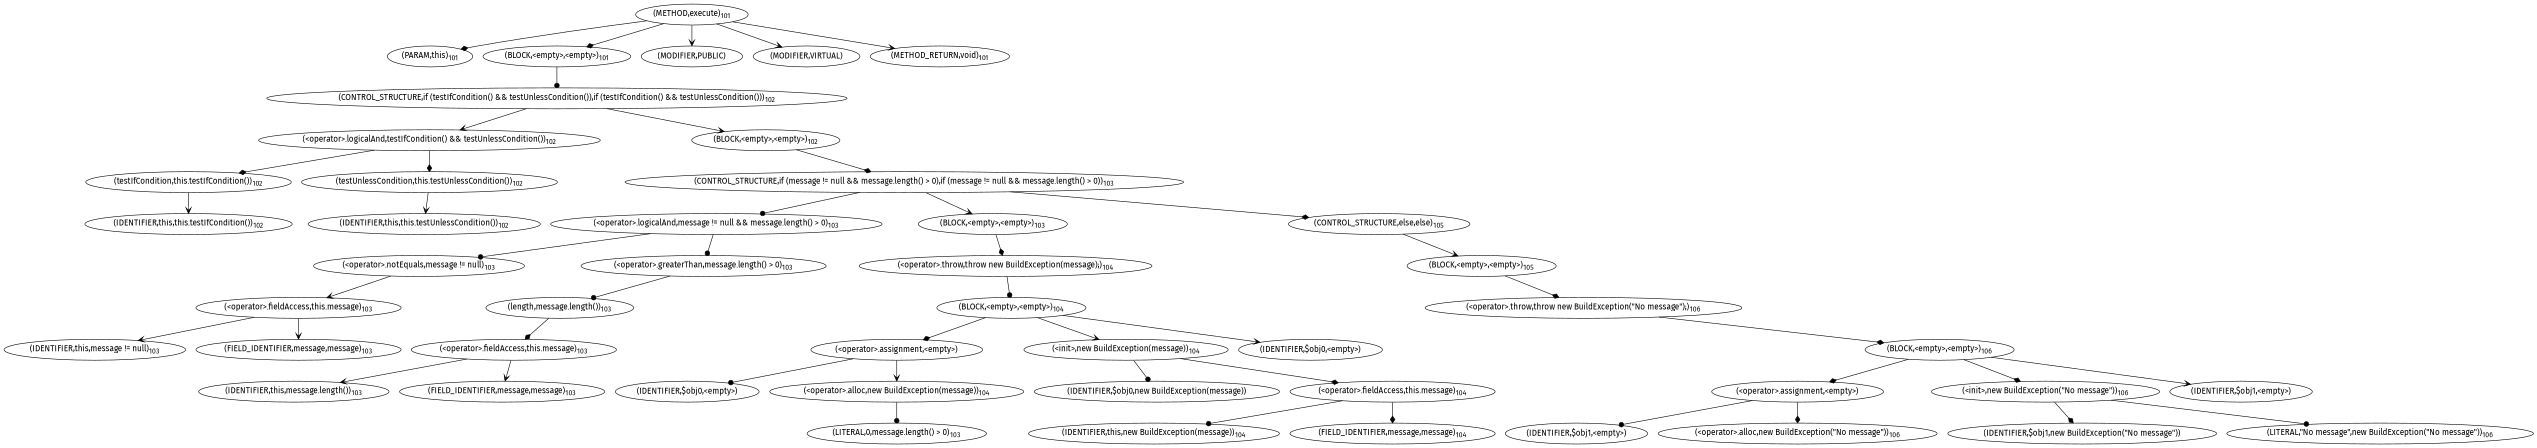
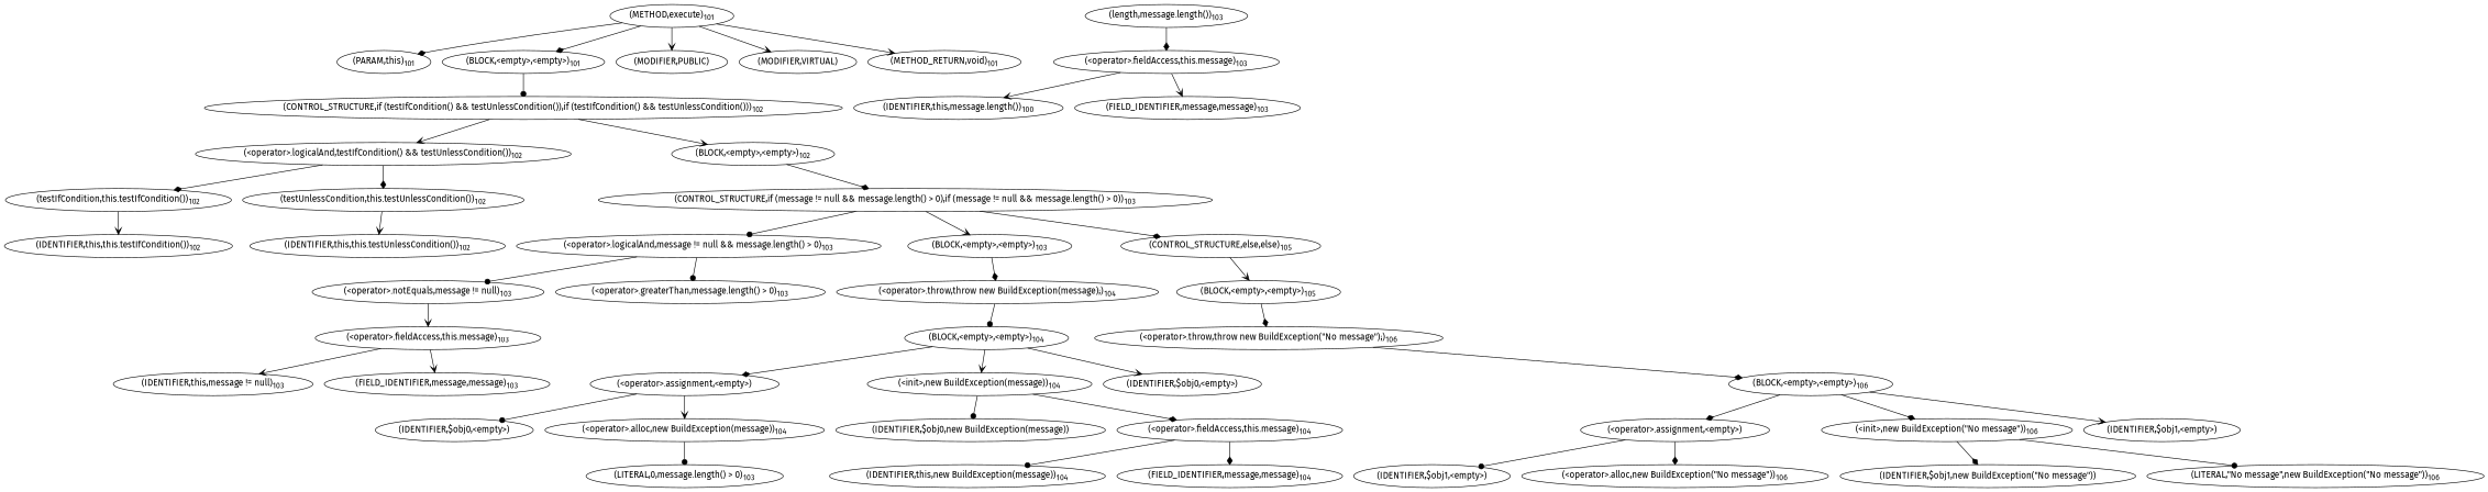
  digraph {
    fontname="Fira Sans"
    node [fontname="Fira Sans"]
    edge [arrowhead=vee fontname="Fira Sans"]
    n1 [label=<(METHOD,execute)<SUB>101</SUB>>]
    n2 [label=<(PARAM,this)<SUB>101</SUB>>]
    n3 [label=<(BLOCK,&lt;empty&gt;,&lt;empty&gt;)<SUB>101</SUB>>]
    n4 [label=<(MODIFIER,PUBLIC)>]
    n5 [label=<(MODIFIER,VIRTUAL)>]
    n6 [label=<(METHOD_RETURN,void)<SUB>101</SUB>>]
    n7 [label=<(CONTROL_STRUCTURE,if (testIfCondition() &amp;&amp; testUnlessCondition()),if (testIfCondition() &amp;&amp; testUnlessCondition()))<SUB>102</SUB>>]
    n8 [label=<(&lt;operator&gt;.logicalAnd,testIfCondition() &amp;&amp; testUnlessCondition())<SUB>102</SUB>>]
    n9 [label=<(BLOCK,&lt;empty&gt;,&lt;empty&gt;)<SUB>102</SUB>>]
    n10 [label=<(testIfCondition,this.testIfCondition())<SUB>102</SUB>>]
    n11 [label=<(testUnlessCondition,this.testUnlessCondition())<SUB>102</SUB>>]
    n12 [label=<(CONTROL_STRUCTURE,if (message != null &amp;&amp; message.length() &gt; 0),if (message != null &amp;&amp; message.length() &gt; 0))<SUB>103</SUB>>]
    n13 [label=<(IDENTIFIER,this,this.testIfCondition())<SUB>102</SUB>>]
    n14 [label=<(IDENTIFIER,this,this.testUnlessCondition())<SUB>102</SUB>>]
    n15 [label=<(&lt;operator&gt;.logicalAnd,message != null &amp;&amp; message.length() &gt; 0)<SUB>103</SUB>>]
    n16 [label=<(BLOCK,&lt;empty&gt;,&lt;empty&gt;)<SUB>103</SUB>>]
    n17 [label=<(CONTROL_STRUCTURE,else,else)<SUB>105</SUB>>]
    n18 [label=<(&lt;operator&gt;.notEquals,message != null)<SUB>103</SUB>>]
    n19 [label=<(&lt;operator&gt;.greaterThan,message.length() &gt; 0)<SUB>103</SUB>>]
    n20 [label=<(&lt;operator&gt;.throw,throw new BuildException(message);)<SUB>104</SUB>>]
    n21 [label=<(BLOCK,&lt;empty&gt;,&lt;empty&gt;)<SUB>105</SUB>>]
    n22 [label=<(&lt;operator&gt;.fieldAccess,this.message)<SUB>103</SUB>>]
    n23 [label=<(length,message.length())<SUB>103</SUB>>]
    n24 [label=<(IDENTIFIER,this,message != null)<SUB>103</SUB>>]
    n25 [label=<(FIELD_IDENTIFIER,message,message)<SUB>103</SUB>>]
    n26 [label=<(&lt;operator&gt;.fieldAccess,this.message)<SUB>103</SUB>>]
    n27 [label=<(LITERAL,0,message.length() &gt; 0)<SUB>103</SUB>>]
-   n28 [label=<(IDENTIFIER,this,message.length())<SUB>103</SUB>>]
+   n28 [label=<(IDENTIFIER,this,message.length())<SUB>100</SUB>>]
    n29 [label=<(FIELD_IDENTIFIER,message,message)<SUB>103</SUB>>]
    n30 [label=<(BLOCK,&lt;empty&gt;,&lt;empty&gt;)<SUB>104</SUB>>]
    n31 [label=<(&lt;operator&gt;.assignment,&lt;empty&gt;)>]
    n32 [label=<(&lt;init&gt;,new BuildException(message))<SUB>104</SUB>>]
    n33 [label=<(IDENTIFIER,$obj0,&lt;empty&gt;)>]
    n34 [label=<(IDENTIFIER,$obj0,&lt;empty&gt;)>]
    n35 [label=<(&lt;operator&gt;.alloc,new BuildException(message))<SUB>104</SUB>>]
    n36 [label=<(IDENTIFIER,$obj0,new BuildException(message))>]
    n37 [label=<(&lt;operator&gt;.fieldAccess,this.message)<SUB>104</SUB>>]
    n38 [label=<(IDENTIFIER,this,new BuildException(message))<SUB>104</SUB>>]
    n39 [label=<(FIELD_IDENTIFIER,message,message)<SUB>104</SUB>>]
    n40 [label=<(&lt;operator&gt;.throw,throw new BuildException(&quot;No message&quot;);)<SUB>106</SUB>>]
    n41 [label=<(BLOCK,&lt;empty&gt;,&lt;empty&gt;)<SUB>106</SUB>>]
    n42 [label=<(&lt;operator&gt;.assignment,&lt;empty&gt;)>]
    n43 [label=<(&lt;init&gt;,new BuildException(&quot;No message&quot;))<SUB>106</SUB>>]
    n44 [label=<(IDENTIFIER,$obj1,&lt;empty&gt;)>]
    n45 [label=<(IDENTIFIER,$obj1,&lt;empty&gt;)>]
    n46 [label=<(&lt;operator&gt;.alloc,new BuildException(&quot;No message&quot;))<SUB>106</SUB>>]
    n47 [label=<(IDENTIFIER,$obj1,new BuildException(&quot;No message&quot;))>]
    n48 [label=<(LITERAL,&quot;No message&quot;,new BuildException(&quot;No message&quot;))<SUB>106</SUB>>]
    n1 -> n2 [arrowhead=diamond]
    n1 -> n3 [arrowhead=diamond]
    n1 -> n4
    n1 -> n5
    n1 -> n6
    n3 -> n7 [arrowhead=dot]
    n7 -> n8
    n7 -> n9
    n8 -> n10 [arrowhead=diamond]
    n8 -> n11 [arrowhead=diamond]
    n9 -> n12 [arrowhead=diamond]
    n10 -> n13
    n11 -> n14
    n12 -> n15 [arrowhead=dot]
    n12 -> n16
    n12 -> n17 [arrowhead=diamond]
    n15 -> n18 [arrowhead=dot]
    n15 -> n19 [arrowhead=dot]
    n16 -> n20 [arrowhead=diamond]
    n17 -> n21
    n18 -> n22
-   n19 -> n23 [arrowhead=dot]
    n20 -> n30 [arrowhead=dot]
    n21 -> n40 [arrowhead=diamond]
    n22 -> n24
    n22 -> n25
    n23 -> n26 [arrowhead=diamond]
    n26 -> n28
    n26 -> n29
    n30 -> n31 [arrowhead=diamond]
    n30 -> n32
    n30 -> n33
    n31 -> n34 [arrowhead=dot]
    n31 -> n35
    n32 -> n36 [arrowhead=dot]
    n32 -> n37 [arrowhead=diamond]
    n35 -> n27 [arrowhead=dot]
    n37 -> n38 [arrowhead=dot]
    n37 -> n39 [arrowhead=diamond]
    n40 -> n41 [arrowhead=diamond]
    n41 -> n42 [arrowhead=diamond]
    n41 -> n43 [arrowhead=diamond]
    n41 -> n44
    n42 -> n45 [arrowhead=dot]
    n42 -> n46 [arrowhead=diamond]
    n43 -> n47 [arrowhead=diamond]
    n43 -> n48 [arrowhead=dot]
  }
